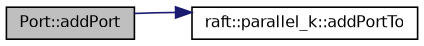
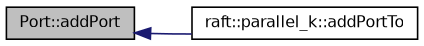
  digraph {
    rankdir=LR
    node [color=black fontname=Helvetica fontsize=10 shape=record]
    n1 [fillcolor=grey75 fontcolor=black height=0.2 label="Port::addPort" style=filled width=0.4]
    n2 [height=0.2 label="raft::parallel_k::addPortTo" width=0.4]
-   n2 -> n1 [color=midnightblue dir=back fontname=Helvetica fontsize=10 labelfontname=Helvetica labelfontsize=10 style=solid]
+   n1 -> n2 [color=midnightblue dir=back fontname=Helvetica fontsize=10 labelfontname=Helvetica labelfontsize=10 style=solid]
  }
